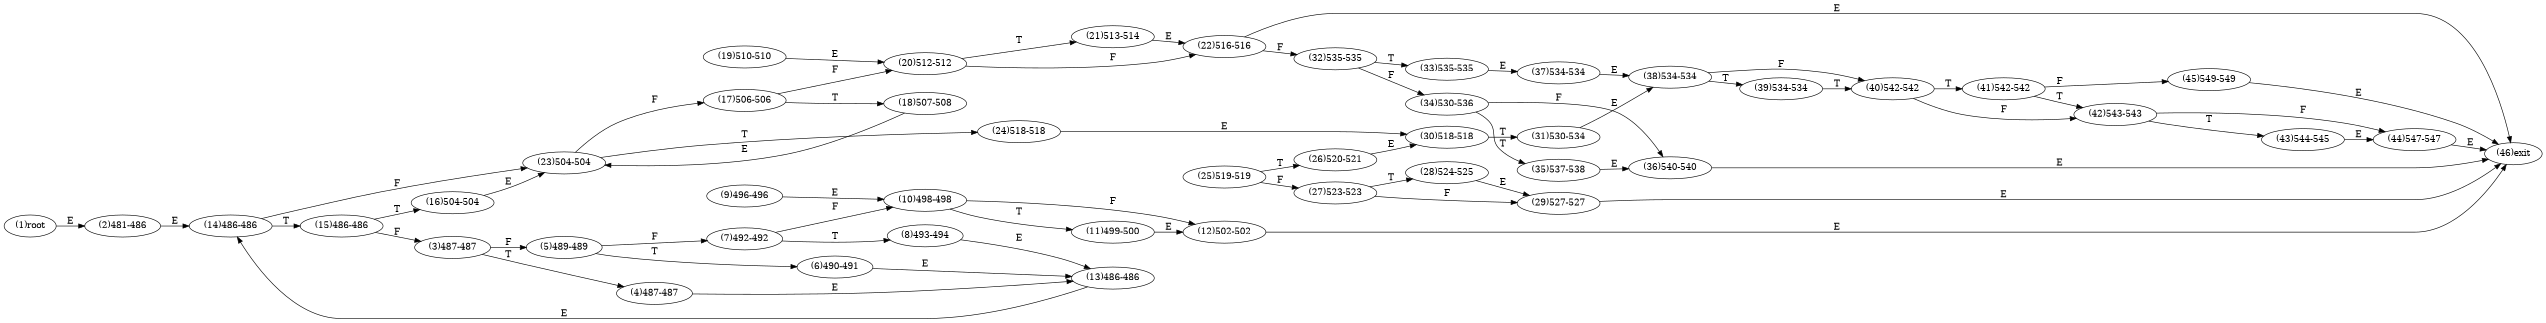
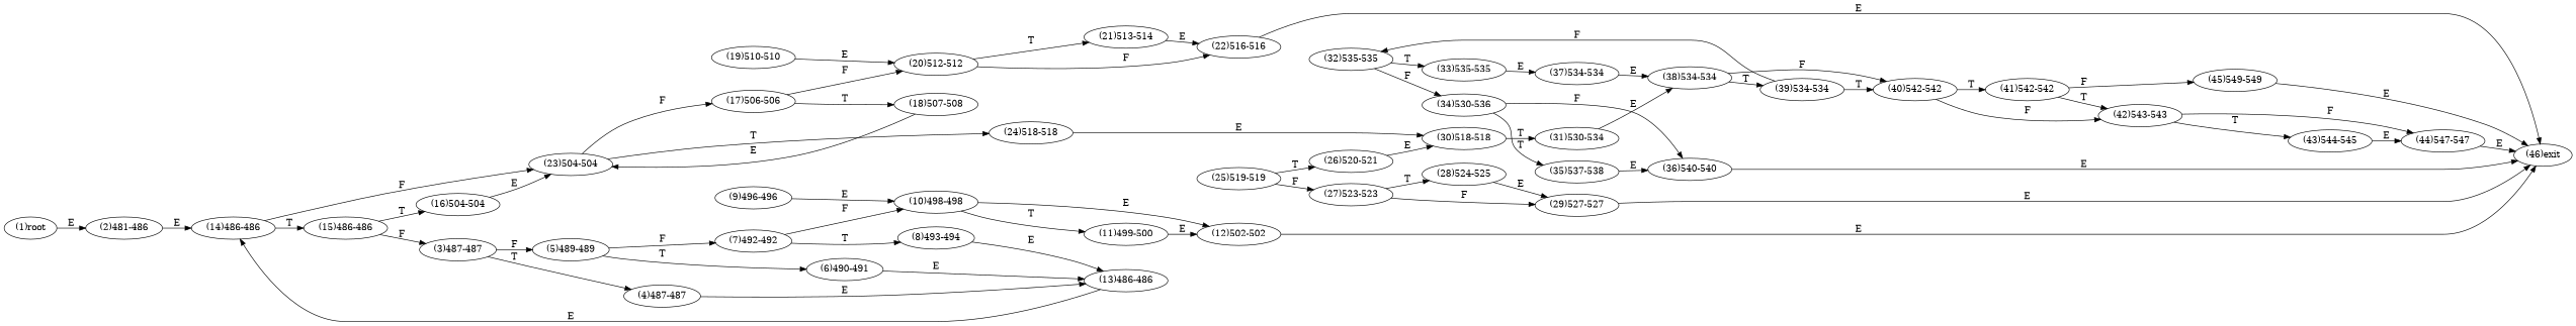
  digraph {
    rankdir=LR
    n1 [label="(1)root"]
    n2 [label="(2)481-486"]
    n3 [label="(14)486-486"]
    n4 [label="(15)486-486"]
    n5 [label="(23)504-504"]
    n6 [label="(3)487-487"]
    n7 [label="(4)487-487"]
    n8 [label="(5)489-489"]
    n9 [label="(13)486-486"]
    n10 [label="(6)490-491"]
    n11 [label="(7)492-492"]
    n12 [label="(8)493-494"]
    n13 [label="(10)498-498"]
    n14 [label="(11)499-500"]
    n15 [label="(12)502-502"]
    n16 [label="(9)496-496"]
    n17 [label="(46)exit"]
    n18 [label="(16)504-504"]
    n19 [label="(17)506-506"]
    n20 [label="(24)518-518"]
    n21 [label="(18)507-508"]
    n22 [label="(20)512-512"]
    n23 [label="(21)513-514"]
    n24 [label="(22)516-516"]
    n25 [label="(19)510-510"]
    n26 [label="(30)518-518"]
    n27 [label="(25)519-519"]
    n28 [label="(27)523-523"]
    n29 [label="(26)520-521"]
    n30 [label="(29)527-527"]
    n31 [label="(28)524-525"]
    n32 [label="(31)530-534"]
    n33 [label="(38)534-534"]
    n34 [label="(39)534-534"]
    n35 [label="(40)542-542"]
    n36 [label="(34)530-536"]
    n37 [label="(35)537-538"]
    n38 [label="(36)540-540"]
    n39 [label="(32)535-535"]
    n40 [label="(33)535-535"]
    n41 [label="(37)534-534"]
    n42 [label="(42)543-543"]
    n43 [label="(41)542-542"]
    n44 [label="(43)544-545"]
    n45 [label="(44)547-547"]
    n46 [label="(45)549-549"]
    n1 -> n2 [label=E]
    n2 -> n3 [label=E]
    n3 -> n4 [label=T]
    n3 -> n5 [label=F]
    n4 -> n6 [label=F]
    n4 -> n18 [label=T]
    n5 -> n19 [label=F]
    n5 -> n20 [label=T]
    n6 -> n7 [label=T]
    n6 -> n8 [label=F]
    n7 -> n9 [label=E]
    n8 -> n10 [label=T]
    n8 -> n11 [label=F]
    n9 -> n3 [label=E]
    n10 -> n9 [label=E]
    n11 -> n12 [label=T]
    n11 -> n13 [label=F]
    n12 -> n9 [label=E]
    n13 -> n14 [label=T]
-   n13 -> n15 [label=F]
+   n13 -> n15 [label=E]
    n14 -> n15 [label=E]
    n15 -> n17 [label=E]
    n16 -> n13 [label=E]
    n18 -> n5 [label=E]
    n19 -> n21 [label=T]
    n19 -> n22 [label=F]
    n20 -> n26 [label=E]
    n21 -> n5 [label=E]
    n22 -> n23 [label=T]
    n22 -> n24 [label=F]
    n23 -> n24 [label=E]
    n24 -> n17 [label=E]
    n25 -> n22 [label=E]
    n26 -> n32 [label=T]
    n27 -> n28 [label=F]
    n27 -> n29 [label=T]
    n28 -> n30 [label=F]
    n28 -> n31 [label=T]
    n29 -> n26 [label=E]
    n30 -> n17 [label=E]
    n31 -> n30 [label=E]
    n32 -> n33 [label=E]
    n33 -> n34 [label=T]
    n33 -> n35 [label=F]
    n34 -> n35 [label=T]
-   n24 -> n39 [label=F]
+   n34 -> n39 [label=F]
    n35 -> n42 [label=F]
    n35 -> n43 [label=T]
    n36 -> n37 [label=T]
    n36 -> n38 [label=F]
    n37 -> n38 [label=E]
    n38 -> n17 [label=E]
    n39 -> n36 [label=F]
    n39 -> n40 [label=T]
    n40 -> n41 [label=E]
    n41 -> n33 [label=E]
    n42 -> n44 [label=T]
    n42 -> n45 [label=F]
    n43 -> n42 [label=T]
    n43 -> n46 [label=F]
    n44 -> n45 [label=E]
    n45 -> n17 [label=E]
    n46 -> n17 [label=E]
  }
